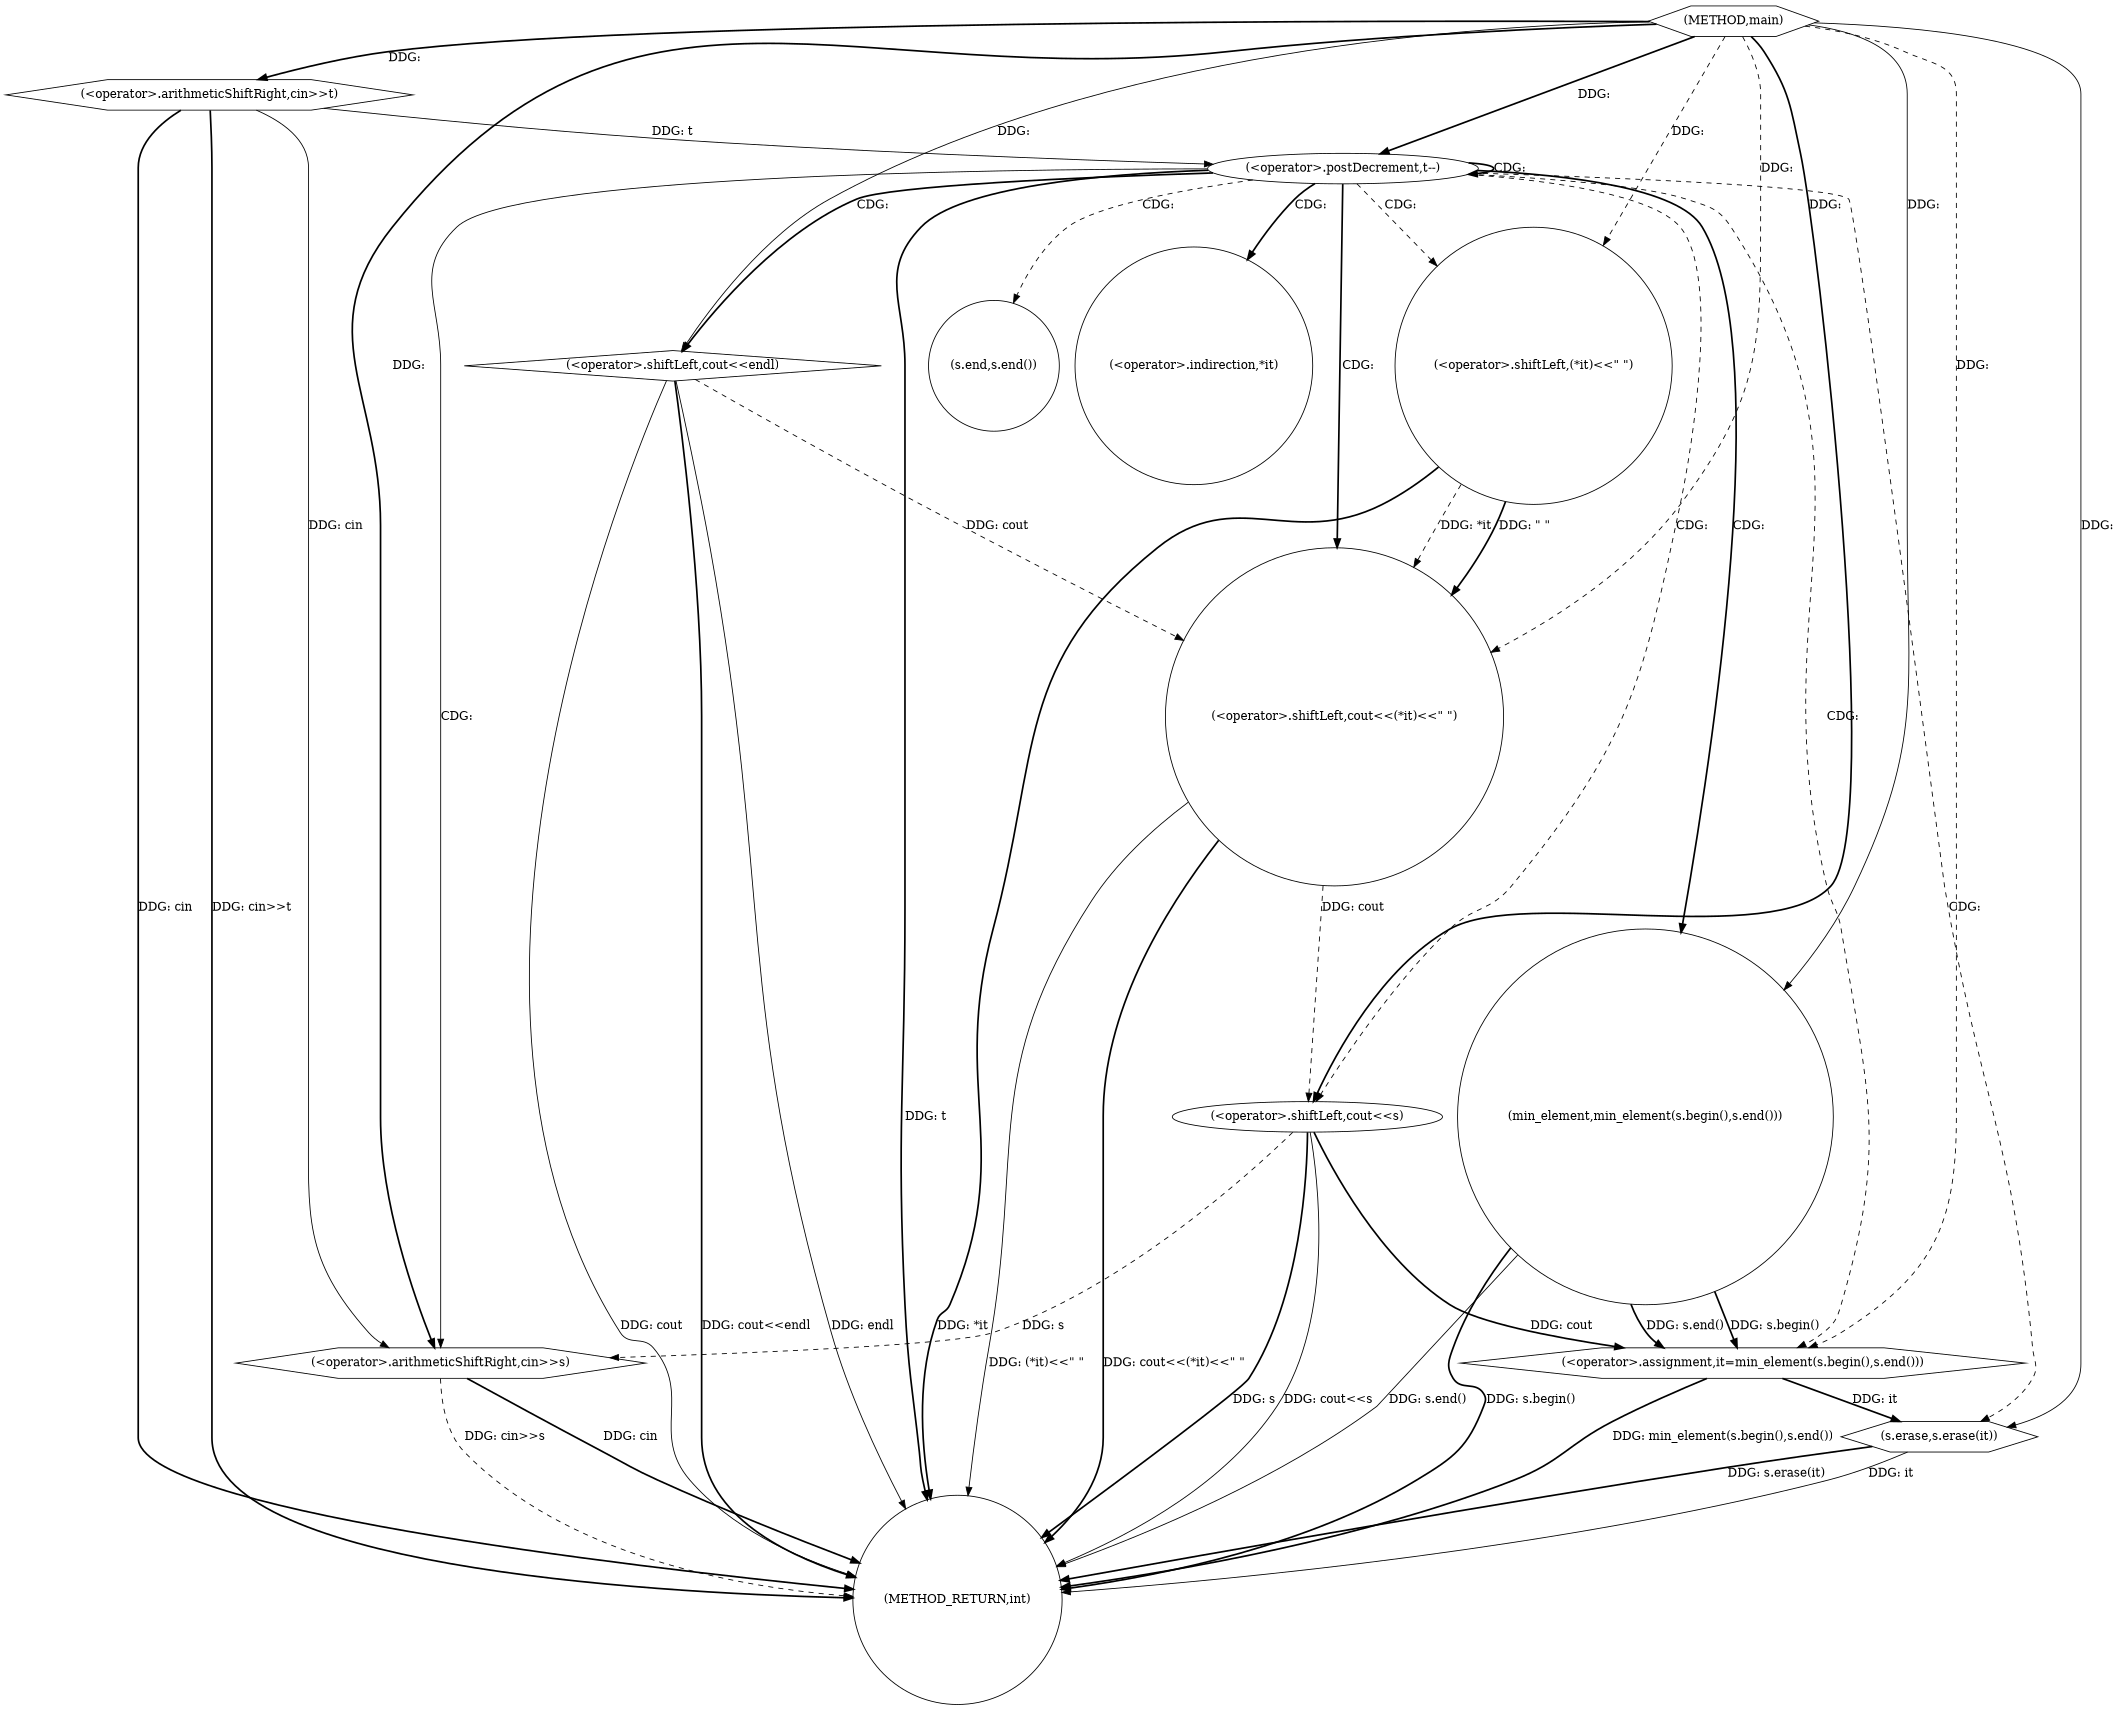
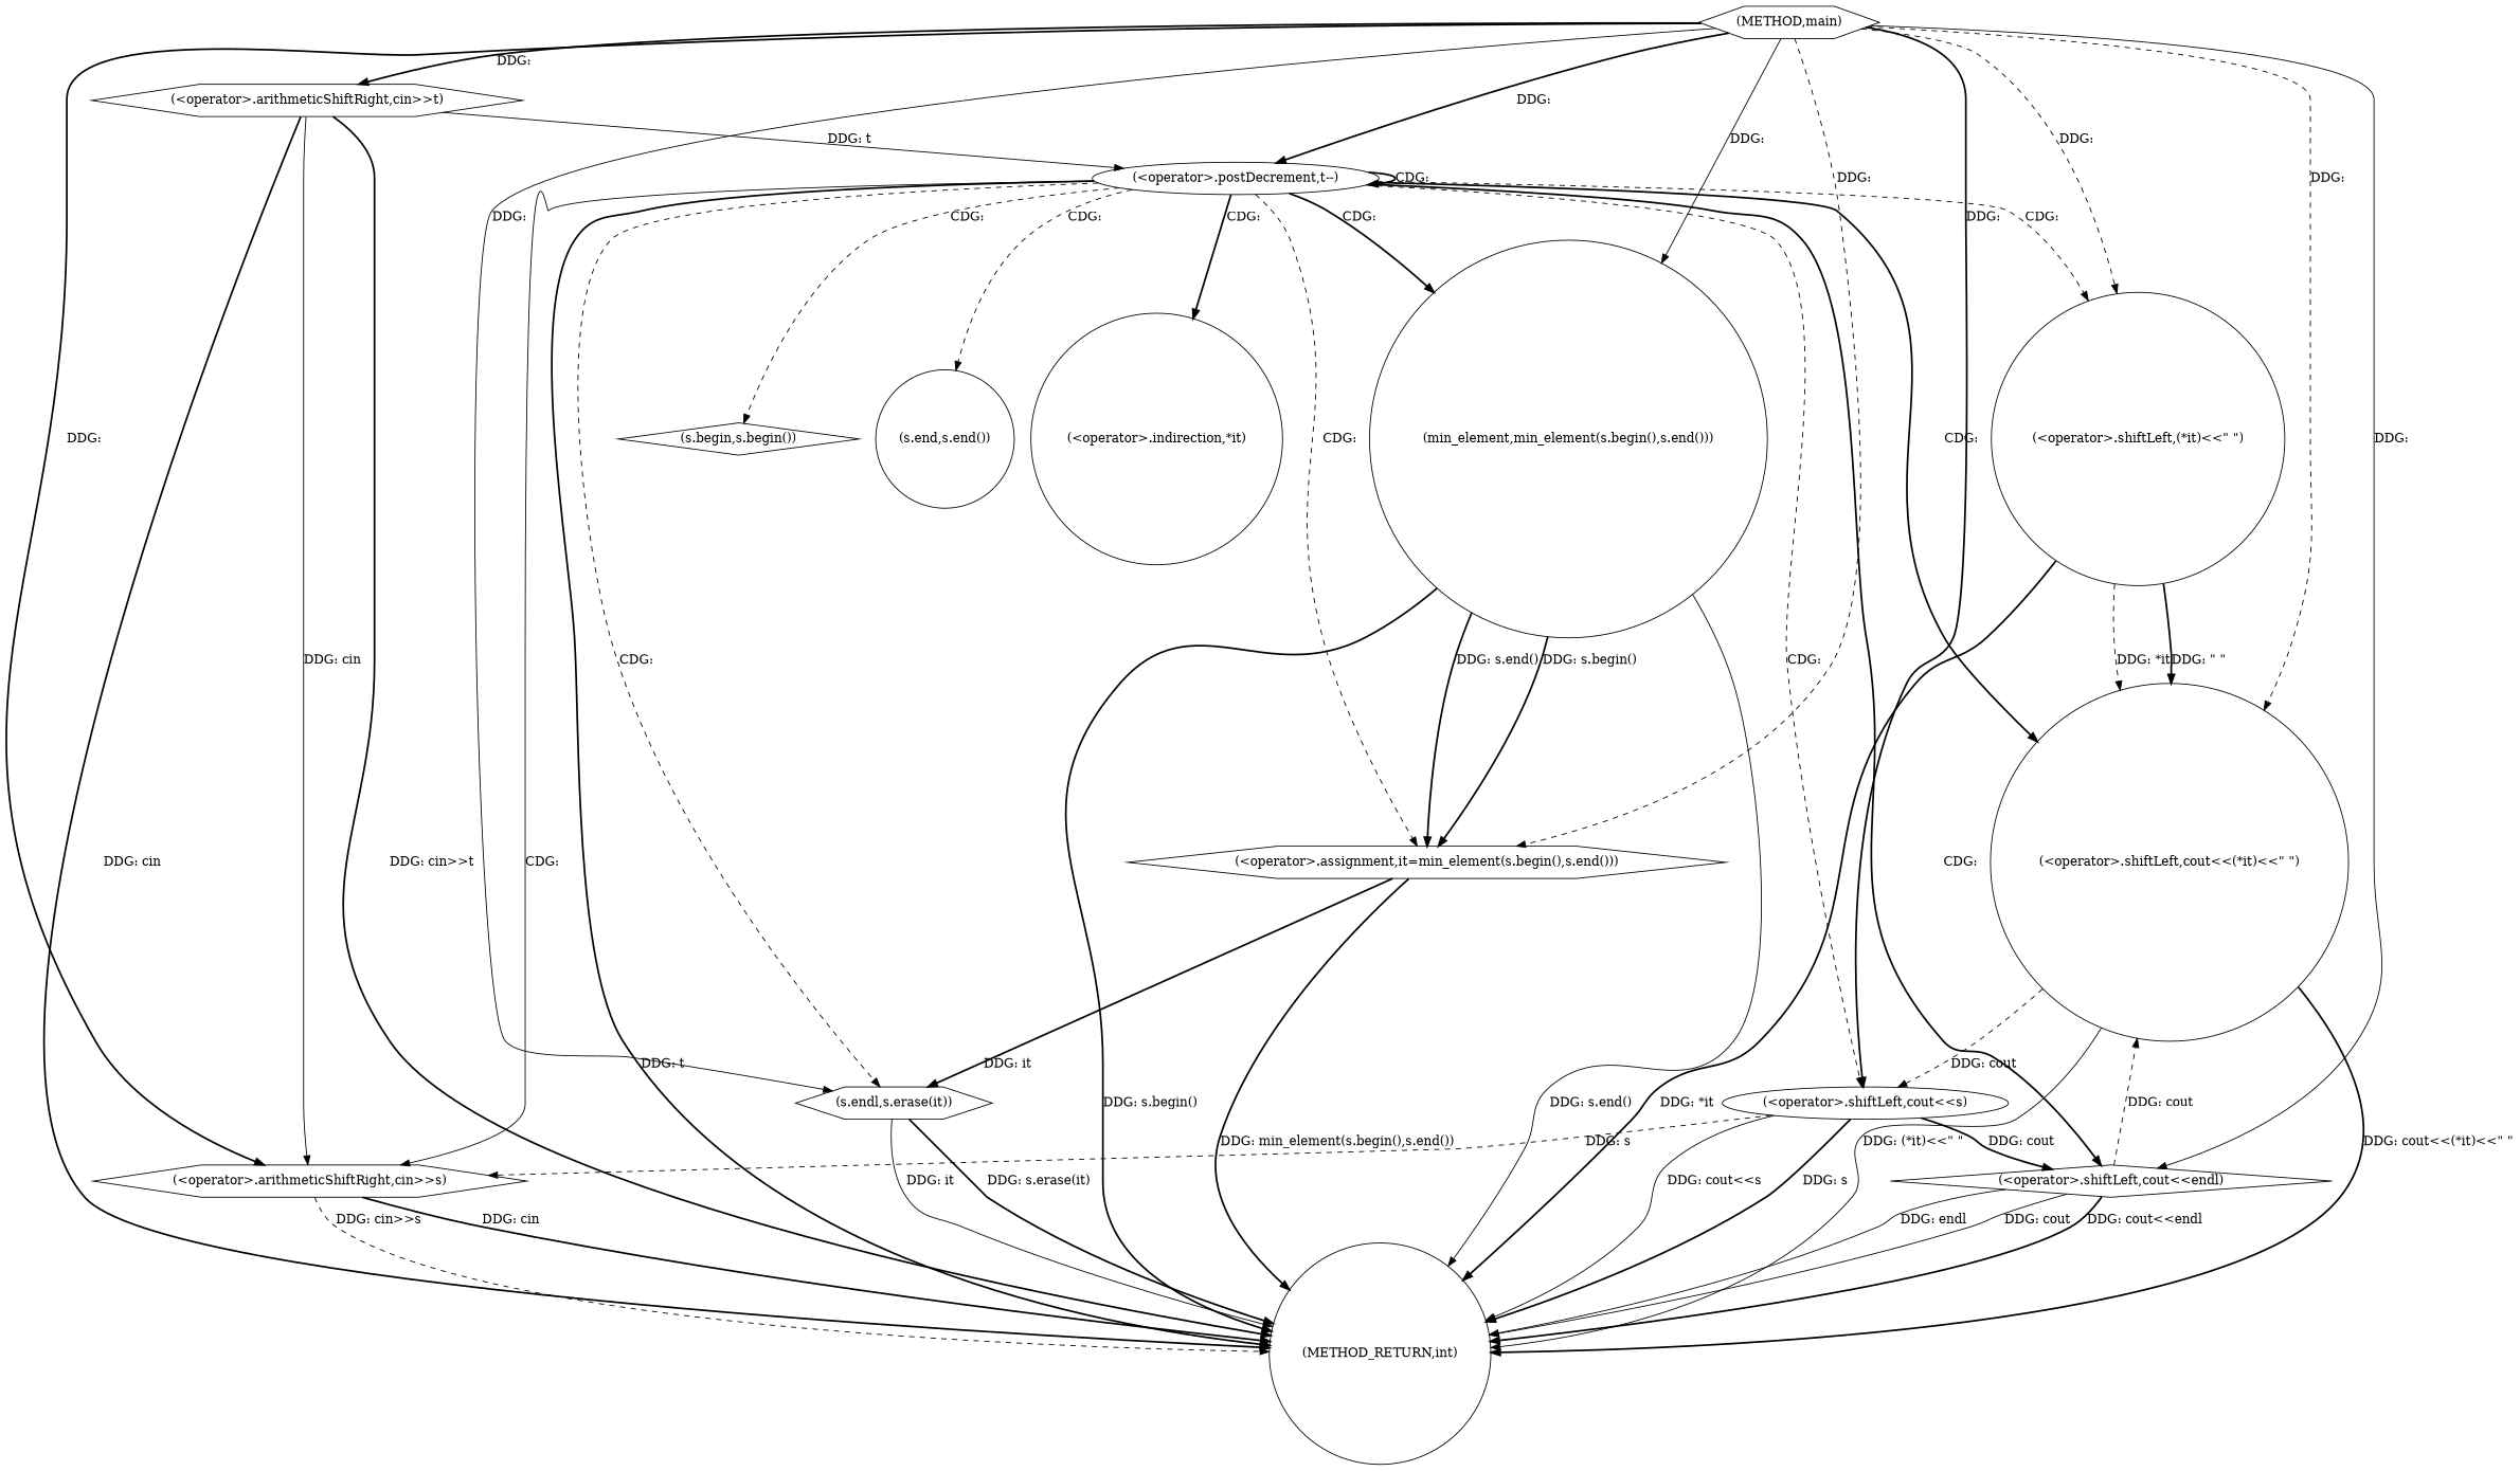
  digraph {
    node [shape=circle]
    edge [style=bold]
    n1 [label="(METHOD,main)" shape=hexagon]
    n2 [label="(<operator>.arithmeticShiftRight,cin>>t)" shape=hexagon]
    n3 [label="(<operator>.postDecrement,t--)" shape=ellipse]
    n4 [label="(<operator>.arithmeticShiftRight,cin>>s)" shape=hexagon]
    n5 [label="(<operator>.assignment,it=min_element(s.begin(),s.end()))" shape=hexagon]
    n6 [label="(<operator>.shiftLeft,cout<<(*it)<<\" \")"]
-   n7 [label="(s.erase,s.erase(it))" shape=hexagon]
+   n7 [label="(s.endl,s.erase(it))" shape=hexagon]
    n8 [label="(<operator>.shiftLeft,cout<<s)" shape=ellipse]
    n9 [label="(<operator>.shiftLeft,cout<<endl)" shape=diamond]
    n10 [label="(min_element,min_element(s.begin(),s.end()))"]
    n11 [label="(<operator>.shiftLeft,(*it)<<\" \")"]
    n12 [label="(METHOD_RETURN,int)"]
+   n13 [label="(s.begin,s.begin())" shape=diamond]
    n14 [label="(s.end,s.end())"]
    n15 [label="(<operator>.indirection,*it)"]
    n1 -> n2 [label="DDG: "]
    n1 -> n3 [label="DDG: "]
    n1 -> n4 [label="DDG: "]
    n1 -> n5 [label="DDG: " style=dashed]
    n1 -> n6 [label="DDG: " style=dashed]
    n1 -> n7 [label="DDG: " style=solid]
    n1 -> n8 [label="DDG: "]
    n1 -> n9 [label="DDG: " style=solid]
    n1 -> n10 [label="DDG: " style=solid]
    n1 -> n11 [label="DDG: " style=dashed]
    n2 -> n3 [label="DDG: t" style=solid]
    n2 -> n4 [label="DDG: cin" style=solid]
    n2 -> n12 [label="DDG: cin"]
    n2 -> n12 [label="DDG: cin>>t"]
    n3 -> n3 [label="CDG: "]
    n3 -> n4 [label="CDG: " style=solid]
    n3 -> n5 [label="CDG: " style=dashed]
    n3 -> n6 [label="CDG: "]
    n3 -> n7 [label="CDG: " style=dashed]
    n3 -> n8 [label="CDG: " style=dashed]
    n3 -> n9 [label="CDG: "]
    n3 -> n10 [label="CDG: "]
    n3 -> n11 [label="CDG: " style=dashed]
    n3 -> n12 [label="DDG: t"]
+   n3 -> n13 [label="CDG: " style=dashed]
    n3 -> n14 [label="CDG: " style=dashed]
    n3 -> n15 [label="CDG: "]
    n4 -> n12 [label="DDG: cin"]
    n4 -> n12 [label="DDG: cin>>s" style=dashed]
    n5 -> n7 [label="DDG: it"]
    n5 -> n12 [label="DDG: min_element(s.begin(),s.end())"]
    n6 -> n8 [label="DDG: cout" style=dashed]
    n6 -> n12 [label="DDG: (*it)<<\" \"" style=solid]
    n6 -> n12 [label="DDG: cout<<(*it)<<\" \""]
    n7 -> n12 [label="DDG: it" style=solid]
    n7 -> n12 [label="DDG: s.erase(it)"]
    n8 -> n4 [label="DDG: s" style=dashed]
-   n8 -> n5 [label="DDG: cout"]
+   n8 -> n9 [label="DDG: cout"]
    n8 -> n12 [label="DDG: s"]
    n8 -> n12 [label="DDG: cout<<s" style=solid]
    n9 -> n6 [label="DDG: cout" style=dashed]
    n9 -> n12 [label="DDG: cout" style=solid]
    n9 -> n12 [label="DDG: cout<<endl"]
    n9 -> n12 [label="DDG: endl" style=solid]
    n10 -> n5 [label="DDG: s.end()"]
    n10 -> n5 [label="DDG: s.begin()"]
    n10 -> n12 [label="DDG: s.begin()"]
    n10 -> n12 [label="DDG: s.end()" style=solid]
    n11 -> n6 [label="DDG: *it" style=dashed]
    n11 -> n6 [label="DDG: \" \""]
    n11 -> n12 [label="DDG: *it"]
  }
